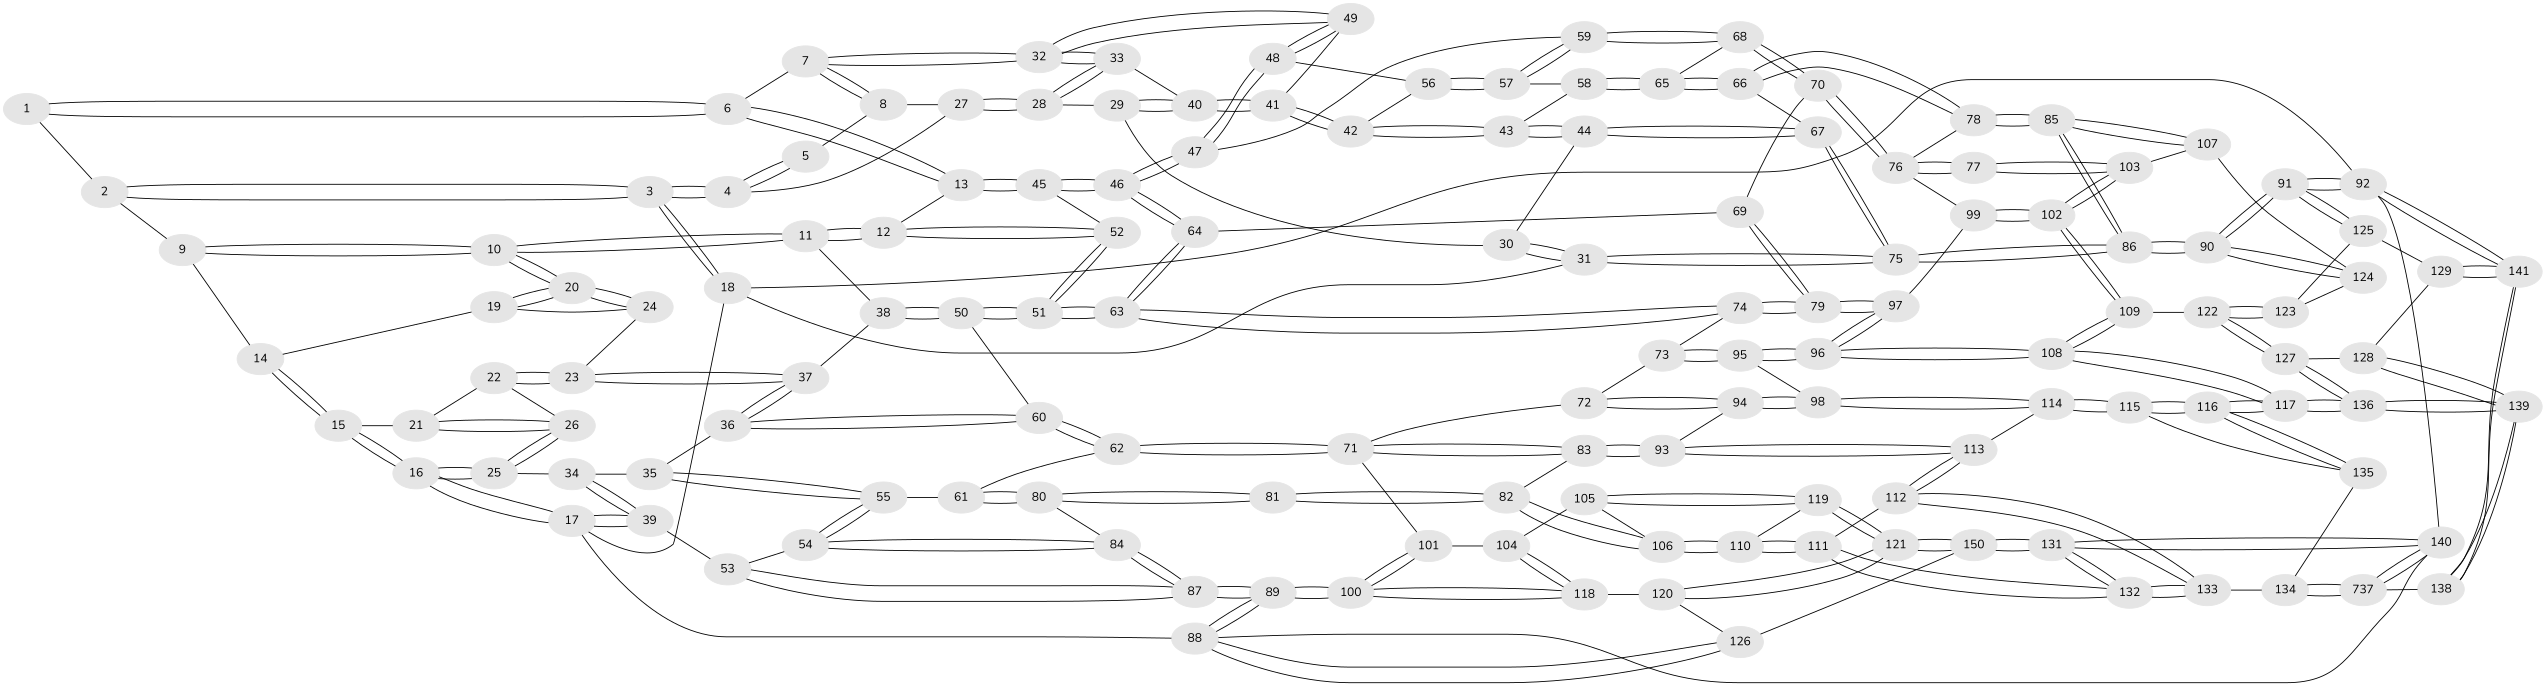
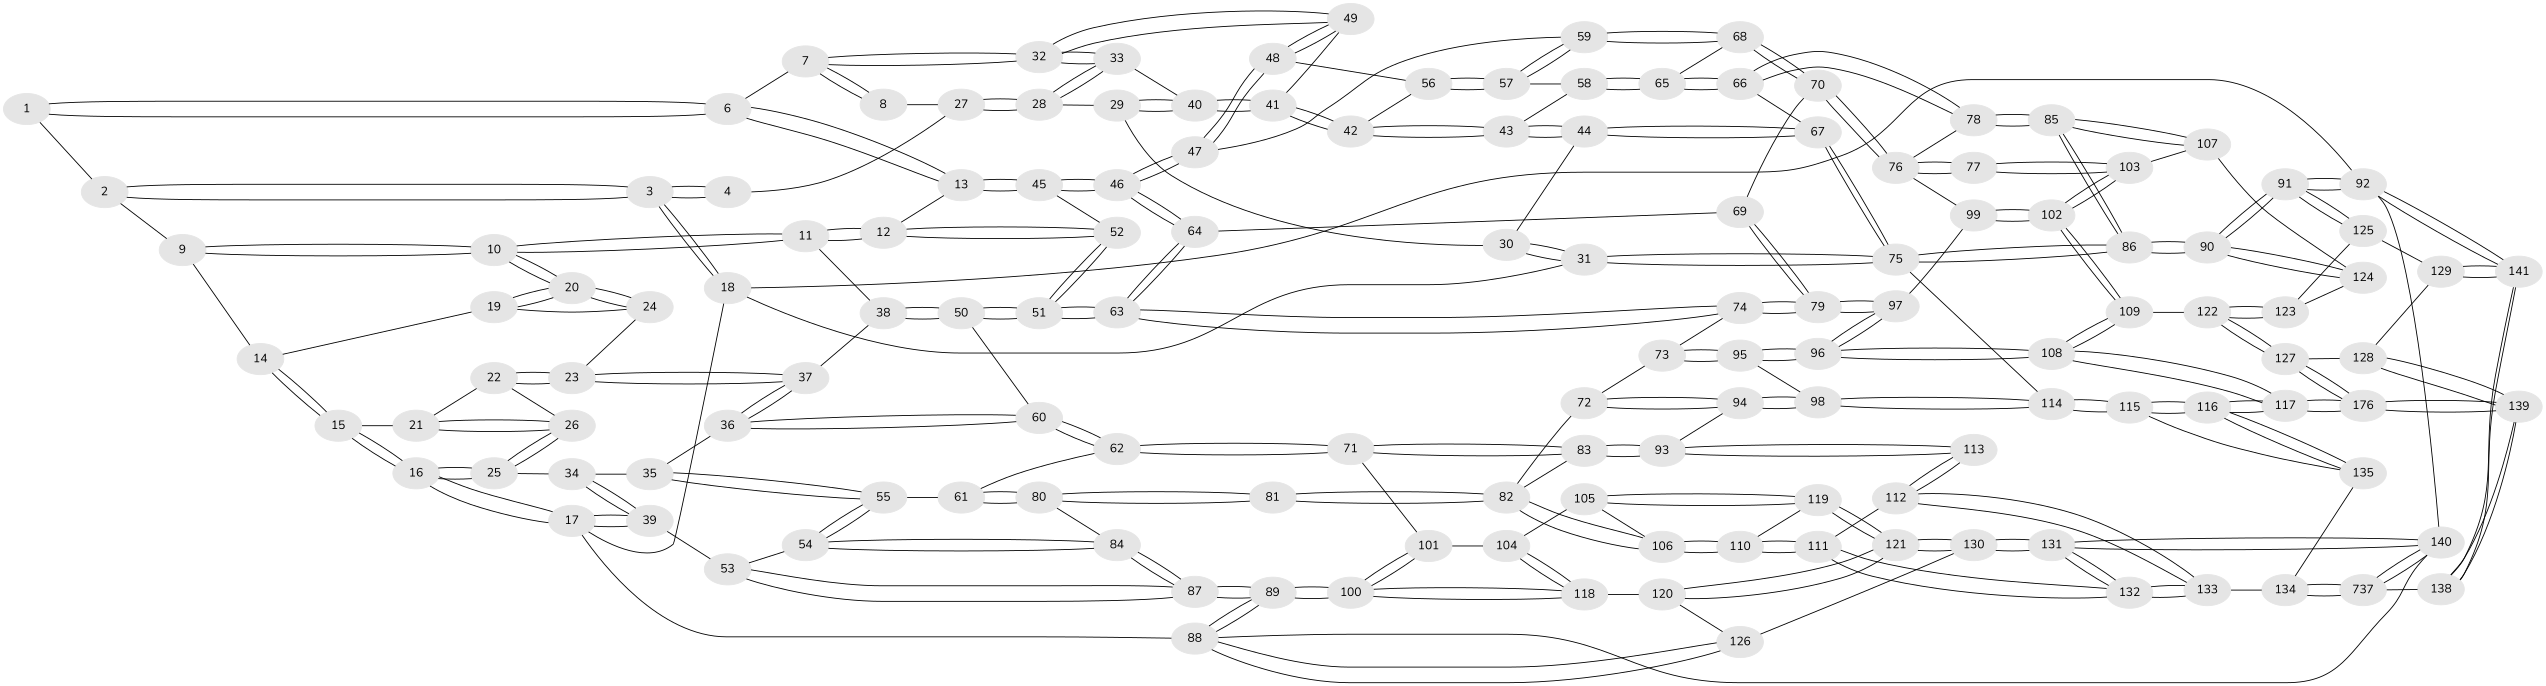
  graph {
    fontname=Nunito
    rankdir=LR
    node [color=gray90 fontname=Nunito style=filled]
    edge [fontname=Nunito]
    1
    2
    6
    3
    9
    7
    13
    4
    18
    10
    14
-   5
    27
    31
    92
    8
    28
    32
    45
    33
    49
    11
    20
    15
    19
    12
    38
    24
    52
    50
    46
    16
    21
    17
    25
    22
    26
    39
    88
    34
    53
    89
    126
    140
    75
    141
    23
    37
    35
    29
    30
    40
    44
    41
    67
    86
    36
    55
    60
    61
    62
    51
    54
    87
    42
    43
    56
    58
    57
    65
    47
    64
    48
    59
    69
    68
    63
    74
    84
    80
    66
    70
    71
    81
    72
    83
    101
    79
    78
    85
    76
    97
    77
    99
    73
    94
    93
    95
    98
    96
    90
    103
    102
    107
    82
    106
    104
    110
    113
    124
    91
    100
-   130 [label=150]
+   130
    118
    125
    129
    114
    108
    109
    117
    115
    120
    105
    122
    119
    121
    111
-   136
+   136 [label=176]
    123
    127
    112
    132
    133
    134
    116
    135
    139
    131
    128
    n140 [label=737]
    138
    1 -- 2
    1 -- 6
    1 -- 6
    2 -- 3
    2 -- 3
    2 -- 9
    6 -- 7
    6 -- 13
    6 -- 13
    3 -- 4
    3 -- 4
    3 -- 18
    3 -- 18
    9 -- 10
    9 -- 10
    9 -- 14
    7 -- 8
    7 -- 8
    7 -- 32
    7 -- 32
    13 -- 45
    13 -- 45
-   4 -- 5
-   4 -- 5
    4 -- 27
    18 -- 31
    18 -- 92
    10 -- 11
    10 -- 11
    10 -- 20
    10 -- 20
    14 -- 15
    14 -- 15
    14 -- 19
-   5 -- 8
    27 -- 28
    27 -- 28
    31 -- 75
    31 -- 75
    92 -- 140
    92 -- 141
    92 -- 141
    8 -- 27
    28 -- 33
    28 -- 33
    28 -- 29
    32 -- 33
    32 -- 33
    32 -- 49
    32 -- 49
    45 -- 52
    45 -- 46
    45 -- 46
    33 -- 40
    11 -- 12
    11 -- 12
    11 -- 38
    20 -- 24
    20 -- 24
    15 -- 16
    15 -- 16
    15 -- 21
    19 -- 20
    19 -- 20
    19 -- 24
    12 -- 13
    12 -- 52
    12 -- 52
    38 -- 50
    38 -- 50
    50 -- 60
    50 -- 51
    50 -- 51
    46 -- 47
    46 -- 47
    46 -- 64
    46 -- 64
    16 -- 17
    16 -- 17
    16 -- 25
    16 -- 25
    21 -- 22
    21 -- 26
    21 -- 26
    17 -- 18
    17 -- 39
    17 -- 39
    17 -- 88
    25 -- 26
    25 -- 26
    25 -- 34
    22 -- 26
    22 -- 23
    22 -- 23
    39 -- 53
    88 -- 89
    88 -- 89
    88 -- 126
    88 -- 126
    88 -- 140
    34 -- 39
    34 -- 39
    34 -- 35
    53 -- 54
    53 -- 87
    53 -- 87
    89 -- 100
    89 -- 100
    126 -- 130
    75 -- 86
    75 -- 86
    23 -- 24
    23 -- 37
    23 -- 37
    37 -- 38
    35 -- 36
    35 -- 55
    35 -- 55
    29 -- 30
    29 -- 40
    29 -- 40
    30 -- 31
    30 -- 31
    30 -- 44
    40 -- 41
    40 -- 41
    44 -- 67
    44 -- 67
    41 -- 49
    41 -- 42
    41 -- 42
    67 -- 75
    67 -- 75
    86 -- 90
    86 -- 90
    36 -- 37
    36 -- 37
    36 -- 60
    36 -- 60
    55 -- 61
    60 -- 62
    60 -- 62
    61 -- 62
    61 -- 80
    61 -- 80
    62 -- 71
    62 -- 71
    51 -- 52
    51 -- 52
    51 -- 63
    51 -- 63
    54 -- 55
    54 -- 55
    54 -- 84
    54 -- 84
    87 -- 89
    87 -- 89
    42 -- 43
    42 -- 43
    42 -- 56
    43 -- 44
    43 -- 44
    43 -- 58
    56 -- 57
    56 -- 57
    58 -- 65
    58 -- 65
    57 -- 58
    57 -- 59
    57 -- 59
    65 -- 68
    65 -- 66
    65 -- 66
    47 -- 48
    47 -- 48
    47 -- 59
    64 -- 69
    48 -- 49
    48 -- 49
    48 -- 56
    59 -- 68
    59 -- 68
    69 -- 70
    69 -- 79
    69 -- 79
    68 -- 70
    68 -- 70
    63 -- 64
    63 -- 64
    63 -- 74
    63 -- 74
    74 -- 79
    74 -- 79
    84 -- 87
    84 -- 87
    80 -- 84
    80 -- 81
    80 -- 81
    66 -- 67
    66 -- 78
    66 -- 78
    70 -- 76
    70 -- 76
-   71 -- 72
+   82 -- 72
    71 -- 83
    71 -- 83
    71 -- 101
    81 -- 82
    81 -- 82
    72 -- 73
    72 -- 94
    72 -- 94
    83 -- 93
    83 -- 93
    101 -- 104
    79 -- 97
    79 -- 97
    78 -- 85
    78 -- 85
    85 -- 86
    85 -- 86
    85 -- 107
    85 -- 107
    76 -- 78
    76 -- 77
    76 -- 77
    76 -- 99
    97 -- 99
    77 -- 103
    77 -- 103
    99 -- 102
    99 -- 102
    73 -- 74
    73 -- 95
    73 -- 95
    94 -- 98
    94 -- 98
    93 -- 94
    93 -- 113
    93 -- 113
    95 -- 98
    95 -- 96
    95 -- 96
    98 -- 114
    98 -- 114
    96 -- 97
    96 -- 97
    96 -- 108
    96 -- 108
    90 -- 124
    90 -- 124
    90 -- 91
    90 -- 91
    103 -- 107
    102 -- 103
    102 -- 103
    102 -- 109
    102 -- 109
    107 -- 124
    82 -- 83
    82 -- 106
    82 -- 106
    106 -- 110
    106 -- 110
    104 -- 118
    104 -- 118
    104 -- 105
    110 -- 119
    110 -- 111
    110 -- 111
-   113 -- 114
+   75 -- 114
    91 -- 92
    91 -- 92
    91 -- 125
    91 -- 125
    100 -- 101
    100 -- 101
    100 -- 118
    100 -- 118
    130 -- 131
    130 -- 131
    118 -- 120
    125 -- 129
    129 -- 141
    129 -- 141
    114 -- 115
    114 -- 115
    108 -- 109
    108 -- 109
    108 -- 117
    108 -- 117
    109 -- 122
    117 -- 136
    117 -- 136
    115 -- 116
    115 -- 116
    115 -- 135
    120 -- 126
    120 -- 121
    120 -- 121
    105 -- 106
    105 -- 119
    105 -- 119
    122 -- 123
    122 -- 123
    122 -- 127
    122 -- 127
    119 -- 121
    119 -- 121
    121 -- 130
    121 -- 130
    111 -- 112
    111 -- 132
    111 -- 132
    136 -- 139
    136 -- 139
    123 -- 124
    123 -- 125
    127 -- 136
    127 -- 136
    127 -- 128
    112 -- 113
    112 -- 113
    112 -- 133
    112 -- 133
    132 -- 133
    132 -- 133
    133 -- 134
    134 -- 135
    134 -- n140
    134 -- n140
    116 -- 117
    116 -- 117
    116 -- 135
    116 -- 135
    131 -- 140
    131 -- 140
    131 -- 132
    131 -- 132
    128 -- 129
    128 -- 139
    128 -- 139
    n140 -- 140
    n140 -- 140
    n140 -- 138
    138 -- 141
    138 -- 141
    138 -- 139
    138 -- 139
  }
